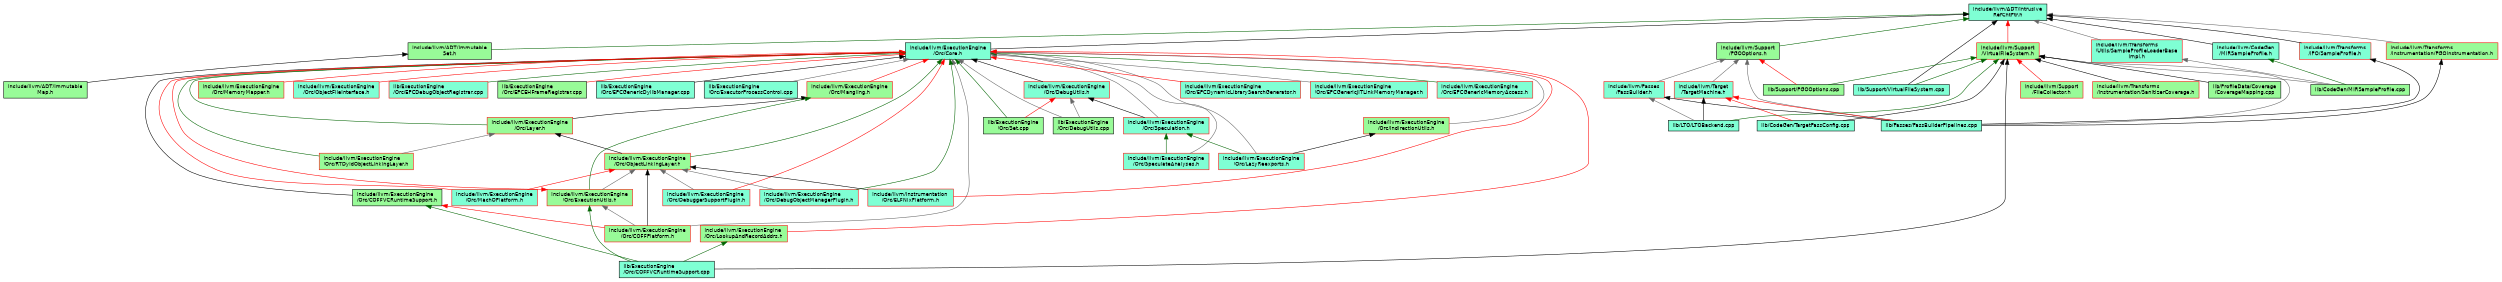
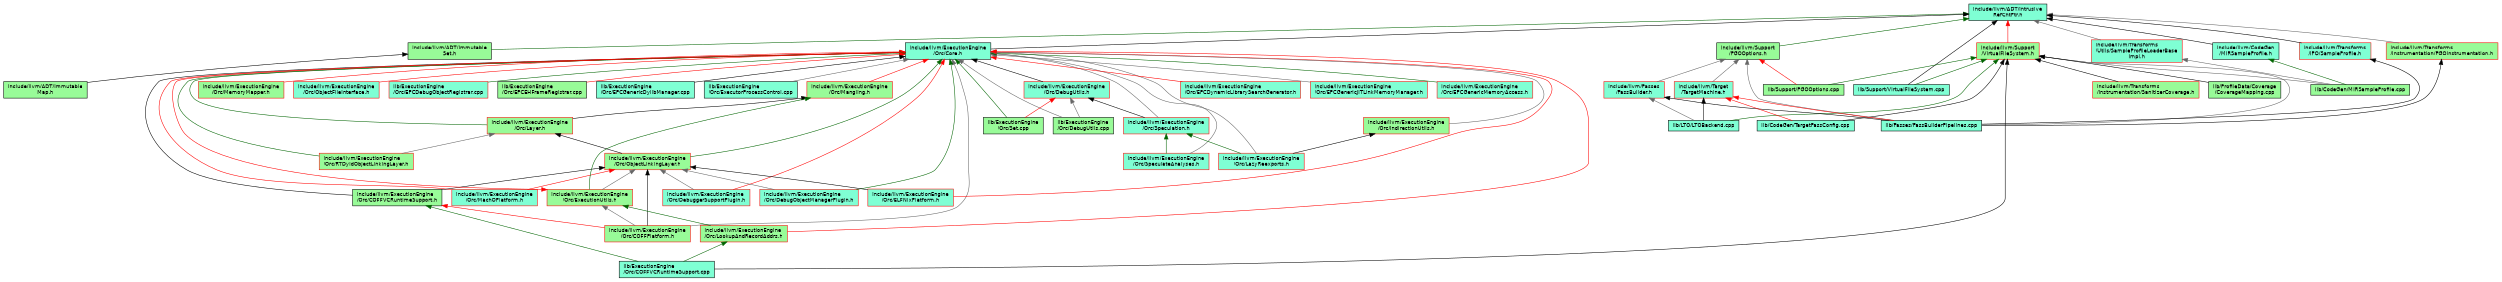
  digraph {
    node [color=red fillcolor=aquamarine fontname=Helvetica fontsize=10 shape=record style=filled]
    edge [color=black dir=back fontname=Helvetica fontsize=10 labelfontname=Helvetica labelfontsize=10 style=solid]
    n1 [color=black fontcolor=black height=0.2 label="include/llvm/ADT/Intrusive\lRefCntPtr.h" width=0.4]
    n2 [color=black fillcolor=palegreen height=0.2 label="include/llvm/ADT/Immutable\lSet.h" width=0.4]
    n3 [color=black height=0.2 label="include/llvm/CodeGen\l/MIRSampleProfile.h" width=0.4]
    n4 [color=black height=0.2 label="include/llvm/ExecutionEngine\l/Orc/Core.h" width=0.4]
    n5 [color=black fillcolor=palegreen height=0.2 label="include/llvm/Support\l/PGOOptions.h" width=0.4]
    n6 [fillcolor=palegreen height=0.2 label="include/llvm/Support\l/VirtualFileSystem.h" width=0.4]
    n7 [color=black height=0.2 label="lib/Support/VirtualFileSystem.cpp" width=0.4]
    n8 [fillcolor=palegreen height=0.2 label="include/llvm/Transforms\l/Instrumentation/PGOInstrumentation.h" width=0.4]
    n9 [height=0.2 label="include/llvm/Transforms\l/IPO/SampleProfile.h" width=0.4]
    n10 [height=0.2 label="include/llvm/Transforms\l/Utils/SampleProfileLoaderBase\lImpl.h" width=0.4]
    n11 [color=black fillcolor=palegreen height=0.2 label="include/llvm/ADT/Immutable\lMap.h" width=0.4]
    n12 [color=black fillcolor=palegreen height=0.2 label="lib/CodeGen/MIRSampleProfile.cpp" width=0.4]
    n13 [fillcolor=palegreen height=0.2 label="include/llvm/ExecutionEngine\l/Orc/COFFPlatform.h" width=0.4]
    n14 [color=black fillcolor=palegreen height=0.2 label="include/llvm/ExecutionEngine\l/Orc/COFFVCRuntimeSupport.h" width=0.4]
    n15 [height=0.2 label="include/llvm/ExecutionEngine\l/Orc/DebuggerSupportPlugin.h" width=0.4]
    n16 [height=0.2 label="include/llvm/ExecutionEngine\l/Orc/DebugObjectManagerPlugin.h" width=0.4]
    n17 [height=0.2 label="include/llvm/ExecutionEngine\l/Orc/DebugUtils.h" width=0.4]
    n18 [height=0.2 label="include/llvm/ExecutionEngine\l/Orc/Speculation.h" width=0.4]
    n19 [height=0.2 label="include/llvm/ExecutionEngine\l/Orc/LazyReexports.h" width=0.4]
    n20 [height=0.2 label="include/llvm/ExecutionEngine\l/Orc/SpeculateAnalyses.h" width=0.4]
    n21 [color=black fillcolor=palegreen height=0.2 label="lib/ExecutionEngine\l/Orc/Set.cpp" width=0.4]
    n22 [color=black fillcolor=palegreen height=0.2 label="lib/ExecutionEngine\l/Orc/DebugUtils.cpp" width=0.4]
-   n23 [height=0.2 label="include/llvm/Instrumentation\l/Orc/ELFNixPlatform.h" width=0.4]
+   n23 [height=0.2 label="include/llvm/ExecutionEngine\l/Orc/ELFNixPlatform.h" width=0.4]
    n24 [height=0.2 label="include/llvm/ExecutionEngine\l/Orc/EPCDynamicLibrarySearchGenerator.h" width=0.4]
    n25 [height=0.2 label="include/llvm/ExecutionEngine\l/Orc/EPCGenericJITLinkMemoryManager.h" width=0.4]
    n26 [height=0.2 label="include/llvm/ExecutionEngine\l/Orc/EPCGenericMemoryAccess.h" width=0.4]
    n27 [fillcolor=palegreen height=0.2 label="include/llvm/ExecutionEngine\l/Orc/IndirectionUtils.h" width=0.4]
    n28 [fillcolor=palegreen height=0.2 label="include/llvm/ExecutionEngine\l/Orc/Layer.h" width=0.4]
    n29 [fillcolor=palegreen height=0.2 label="include/llvm/ExecutionEngine\l/Orc/ObjectLinkingLayer.h" width=0.4]
    n30 [height=0.2 label="include/llvm/ExecutionEngine\l/Orc/MachOPlatform.h" width=0.4]
    n31 [fillcolor=palegreen height=0.2 label="include/llvm/ExecutionEngine\l/Orc/RTDyldObjectLinkingLayer.h" width=0.4]
    n32 [fillcolor=palegreen height=0.2 label="include/llvm/ExecutionEngine\l/Orc/LookupAndRecordAddrs.h" width=0.4]
    n33 [fillcolor=palegreen height=0.2 label="include/llvm/ExecutionEngine\l/Orc/Mangling.h" width=0.4]
    n34 [fillcolor=palegreen height=0.2 label="include/llvm/ExecutionEngine\l/Orc/MemoryMapper.h" width=0.4]
    n35 [height=0.2 label="include/llvm/ExecutionEngine\l/Orc/ObjectFileInterface.h" width=0.4]
    n36 [height=0.2 label="lib/ExecutionEngine\l/Orc/EPCDebugObjectRegistrar.cpp" width=0.4]
    n37 [color=black fillcolor=palegreen height=0.2 label="lib/ExecutionEngine\l/Orc/EPCEHFrameRegistrar.cpp" width=0.4]
    n38 [color=black height=0.2 label="lib/ExecutionEngine\l/Orc/EPCGenericDylibManager.cpp" width=0.4]
    n39 [color=black height=0.2 label="lib/ExecutionEngine\l/Orc/ExecutorProcessControl.cpp" width=0.4]
    n40 [height=0.2 label="include/llvm/Passes\l/PassBuilder.h" width=0.4]
    n41 [color=black height=0.2 label="lib/Passes/PassBuilderPipelines.cpp" width=0.4]
    n42 [height=0.2 label="include/llvm/Target\l/TargetMachine.h" width=0.4]
    n43 [color=black fillcolor=palegreen height=0.2 label="lib/Support/PGOOptions.cpp" width=0.4]
    n44 [color=black height=0.2 label="lib/ExecutionEngine\l/Orc/COFFVCRuntimeSupport.cpp" width=0.4]
    n45 [color=black height=0.2 label="lib/LTO/LTOBackend.cpp" width=0.4]
    n46 [color=black height=0.2 label="lib/CodeGen/TargetPassConfig.cpp" width=0.4]
-   n47 [fillcolor=palegreen height=0.2 label="include/llvm/Support\l/FileCollector.h" width=0.4]
    n48 [fillcolor=palegreen height=0.2 label="include/llvm/Transforms\l/Instrumentation/SanitizerCoverage.h" width=0.4]
    n49 [color=black fillcolor=palegreen height=0.2 label="lib/ProfileData/Coverage\l/CoverageMapping.cpp" width=0.4]
    n50 [fillcolor=palegreen height=0.2 label="include/llvm/ExecutionEngine\l/Orc/ExecutionUtils.h" width=0.4]
    n1 -> n2 [color=darkgreen]
    n1 -> n3
    n1 -> n4
    n1 -> n5 [color=darkgreen]
    n1 -> n6 [color=red]
    n1 -> n7
    n1 -> n8 [color=gray40]
    n1 -> n9
    n1 -> n10 [color=gray40]
    n2 -> n11
    n3 -> n12 [color=darkgreen]
    n4 -> n13 [color=gray40]
    n4 -> n14
    n4 -> n15 [color=red]
    n4 -> n16 [color=darkgreen]
    n4 -> n17
    n4 -> n18 [color=gray40]
    n4 -> n19 [color=gray40]
    n4 -> n20 [color=gray40]
    n4 -> n21 [color=darkgreen]
    n4 -> n22 [color=gray40]
    n4 -> n23 [color=red]
    n4 -> n24 [color=red]
    n4 -> n25 [color=gray40]
    n4 -> n26 [color=darkgreen]
    n4 -> n27 [color=gray40]
    n4 -> n28 [color=darkgreen]
    n4 -> n29 [color=darkgreen]
    n4 -> n30 [color=red]
    n4 -> n31 [color=darkgreen]
    n4 -> n32 [color=red]
    n4 -> n33 [color=red]
    n4 -> n34 [color=red]
    n4 -> n35 [color=red]
    n4 -> n36 [color=darkgreen]
    n4 -> n37 [color=red]
    n4 -> n38
    n4 -> n39 [color=gray40]
    n5 -> n40 [color=gray40]
    n5 -> n41 [color=gray40]
    n5 -> n42 [color=gray40]
    n5 -> n43 [color=red]
    n6 -> n7 [color=darkgreen]
    n6 -> n12 [color=gray40]
    n6 -> n41 [color=gray40]
    n6 -> n43 [color=darkgreen]
    n6 -> n44
    n6 -> n45 [color=darkgreen]
    n6 -> n46
-   n6 -> n47 [color=red]
    n6 -> n48
    n6 -> n49
    n8 -> n41
    n9 -> n41
    n10 -> n12 [color=gray40]
    n14 -> n13 [color=red]
    n14 -> n44 [color=darkgreen]
    n17 -> n18
    n17 -> n21 [color=red]
    n17 -> n22 [color=gray40]
    n18 -> n19 [color=darkgreen]
    n18 -> n20 [color=darkgreen]
    n27 -> n19
    n28 -> n29
    n28 -> n31 [color=gray40]
    n29 -> n13
+   n29 -> n14
    n29 -> n15 [color=gray40]
    n29 -> n16 [color=gray40]
    n29 -> n23
    n29 -> n30 [color=red]
    n29 -> n50 [color=gray40]
    n32 -> n44 [color=darkgreen]
    n33 -> n28
    n33 -> n50 [color=darkgreen]
    n40 -> n41
    n40 -> n45 [color=gray40]
    n42 -> n41 [color=red]
    n42 -> n45
    n42 -> n46 [color=red]
    n50 -> n4 [color=red]
    n50 -> n13 [color=gray40]
-   n50 -> n44 [color=darkgreen]
+   n50 -> n32 [color=darkgreen]
  }
